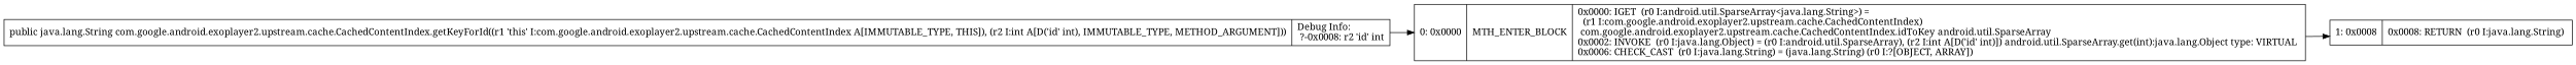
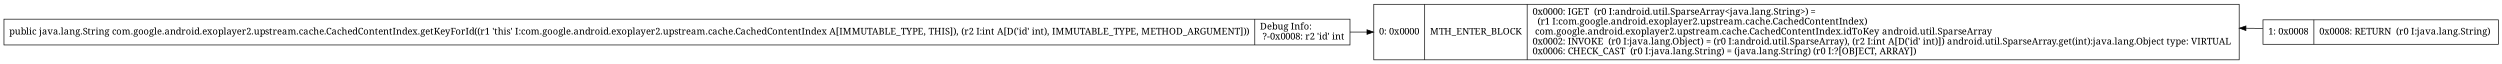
  digraph {
    rankdir=LR
    fontname="Noto Serif"
    node [shape=record fontname="Noto Serif"]
    edge [fontname="Noto Serif"]
    n1 [label="{0\:\ 0x0000|MTH_ENTER_BLOCK\l|0x0000: IGET  (r0 I:android.util.SparseArray\<java.lang.String\>) = \l  (r1 I:com.google.android.exoplayer2.upstream.cache.CachedContentIndex)\l com.google.android.exoplayer2.upstream.cache.CachedContentIndex.idToKey android.util.SparseArray \l0x0002: INVOKE  (r0 I:java.lang.Object) = (r0 I:android.util.SparseArray), (r2 I:int A[D('id' int)]) android.util.SparseArray.get(int):java.lang.Object type: VIRTUAL \l0x0006: CHECK_CAST  (r0 I:java.lang.String) = (java.lang.String) (r0 I:?[OBJECT, ARRAY]) \l}"]
    n2 [label="{1\:\ 0x0008|0x0008: RETURN  (r0 I:java.lang.String) \l}"]
    n3 [label="{public java.lang.String com.google.android.exoplayer2.upstream.cache.CachedContentIndex.getKeyForId((r1 'this' I:com.google.android.exoplayer2.upstream.cache.CachedContentIndex A[IMMUTABLE_TYPE, THIS]), (r2 I:int A[D('id' int), IMMUTABLE_TYPE, METHOD_ARGUMENT]))  | Debug Info:\l  ?\-0x0008: r2 'id' int\l}"]
-   n1 -> n2
+   n2 -> n1
    n3 -> n1
  }
